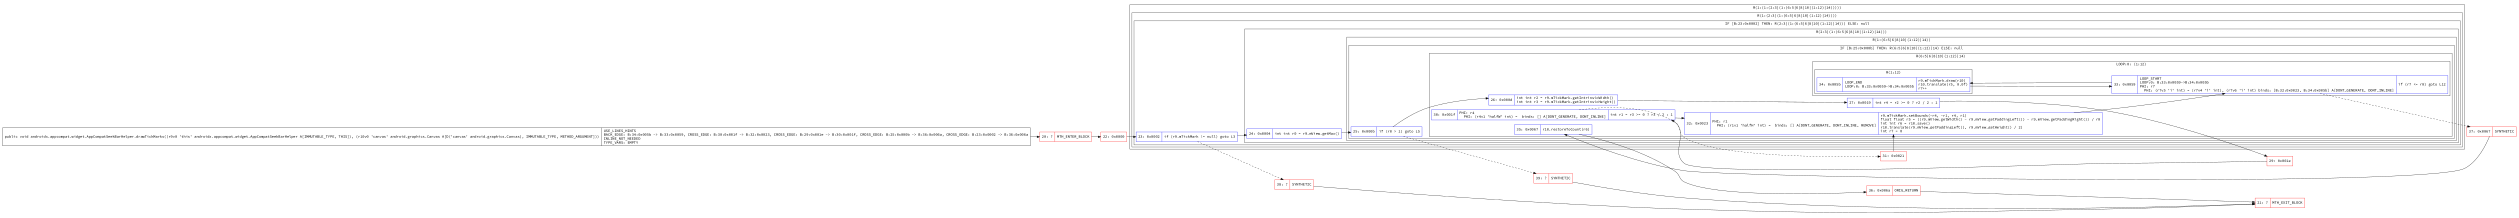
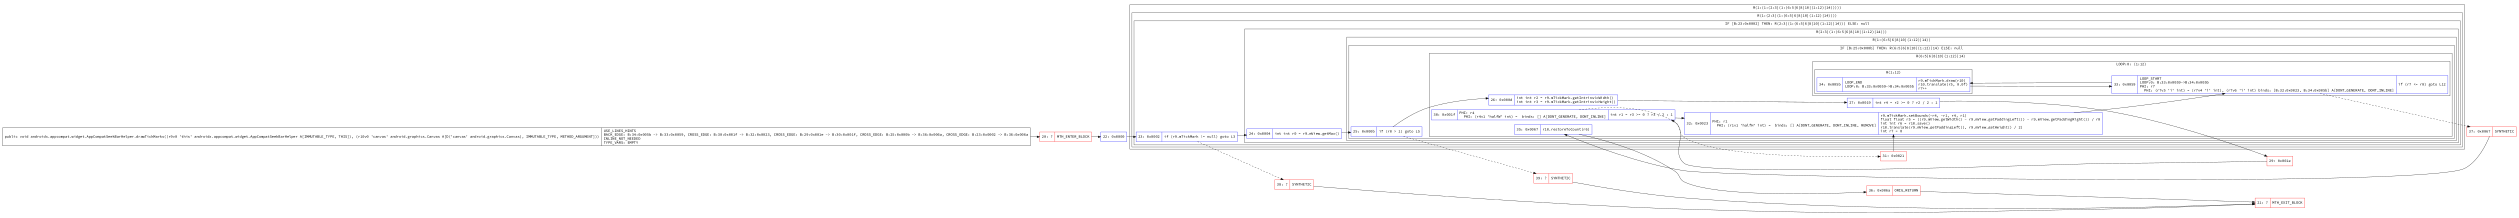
  digraph {
    fontname="Source Code Pro"
    rankdir=LR
    node [color=blue fontname="Source Code Pro" shape=record]
    edge [fontname="Source Code Pro"]
    n1 [label="{34\:\ 0x005b|LOOP_END\lLOOP:0: B:33:0x0059\-\>B:34:0x005b\l|r9.mTickMark.draw(r10)\lr10.translate(r5, 0.0f)\lr7++\l}"]
    n2 [label="{33\:\ 0x0059|LOOP_START\lLOOP:0: B:33:0x0059\-\>B:34:0x005b\lPHI: r7 \l  PHI: (r7v5 'i' int) = (r7v4 'i' int), (r7v6 'i' int) binds: [B:32:0x0023, B:34:0x005b] A[DONT_GENERATE, DONT_INLINE]\l|if (r7 \<= r0) goto L12\l}"]
    n3 [label="{26\:\ 0x000d|int int r2 = r9.mTickMark.getIntrinsicWidth()\lint int r3 = r9.mTickMark.getIntrinsicHeight()\l}"]
    n4 [label="{27\:\ 0x0019|int r4 = r2 \>= 0 ? r2 \/ 2 : 1\l}"]
    n5 [label="{30\:\ 0x001f|PHI: r4 \l  PHI: (r4v1 'halfW' int) =  binds: [] A[DONT_GENERATE, DONT_INLINE]\l|int r1 = r3 \>= 0 ? r3 \/ 2 : 1\l}"]
    n6 [label="{32\:\ 0x0023|PHI: r1 \l  PHI: (r1v1 'halfH' int) =  binds: [] A[DONT_GENERATE, DONT_INLINE, REMOVE]\l|r9.mTickMark.setBounds(\-r4, \-r1, r4, r1)\lfloat float r5 = ((r9.mView.getWidth() \- r9.mView.getPaddingLeft()) \- r9.mView.getPaddingRight()) \/ r0\lint int r6 = r10.save()\lr10.translate(r9.mView.getPaddingLeft(), r9.mView.getHeight() \/ 2)\lint r7 = 0\l}"]
    n7 [label="{35\:\ 0x0067|r10.restoreToCount(r6)\l}"]
    n8 [label="{25\:\ 0x000b|if (r0 \> 1) goto L5\l}"]
    n9 [label="{24\:\ 0x0004|int int r0 = r9.mView.getMax()\l}"]
    n10 [label="{23\:\ 0x0002|if (r9.mTickMark != null) goto L3\l}"]
    n11 [color=red label="{37\:\ 0x0067|SYNTHETIC\l}"]
    n12 [color=red label="{29\:\ 0x001e}"]
    n13 [color=red label="{31\:\ 0x0021}"]
    n14 [color=red label="{36\:\ 0x006a|ORIG_RETURN\l}"]
    n15 [color=red label="{39\:\ ?|SYNTHETIC\l}"]
    n16 [color=red label="{38\:\ ?|SYNTHETIC\l}"]
    n17 [color=red label="{21\:\ ?|MTH_EXIT_BLOCK\l}"]
    n18 [color=red label="{20\:\ ?|MTH_ENTER_BLOCK\l}"]
-   n19 [color=red label="{22\:\ 0x0000}"]
+   n19 [label="{22\:\ 0x0000}"]
    n20 [label="{public void androidx.appcompat.widget.AppCompatSeekBarHelper.drawTickMarks((r9v0 'this' androidx.appcompat.widget.AppCompatSeekBarHelper A[IMMUTABLE_TYPE, THIS]), (r10v0 'canvas' android.graphics.Canvas A[D('canvas' android.graphics.Canvas), IMMUTABLE_TYPE, METHOD_ARGUMENT]))  | USE_LINES_HINTS\lBACK_EDGE: B:34:0x005b \-\> B:33:0x0059, CROSS_EDGE: B:30:0x001f \-\> B:32:0x0023, CROSS_EDGE: B:29:0x001e \-\> B:30:0x001f, CROSS_EDGE: B:25:0x000b \-\> B:36:0x006a, CROSS_EDGE: B:23:0x0002 \-\> B:36:0x006a\lINLINE_NOT_NEEDED\lTYPE_VARS: EMPTY\l}" color=""]
    subgraph cluster_1 {
      label="R(1:(1:(2:3|(1:(6:5|6|8|10|(1:12)|14)))))"
      subgraph cluster_2 {
        label="R(1:(2:3|(1:(6:5|6|8|10|(1:12)|14))))"
        subgraph cluster_3 {
          label="IF [B:23:0x0002] THEN: R(2:3|(1:(6:5|6|8|10|(1:12)|14))) ELSE: null"
          n10
          subgraph cluster_4 {
            label="R(2:3|(1:(6:5|6|8|10|(1:12)|14)))"
            n9
            subgraph cluster_5 {
              label="R(1:(6:5|6|8|10|(1:12)|14))"
              subgraph cluster_6 {
                label="IF [B:25:0x000b] THEN: R(6:5|6|8|10|(1:12)|14) ELSE: null"
                n8
                subgraph cluster_7 {
                  label="R(6:5|6|8|10|(1:12)|14)"
                  n3
                  n4
                  n5
                  n6
                  n7
                  subgraph cluster_8 {
                    label="LOOP:0: (1:12)"
                    n2
                    subgraph cluster_9 {
                      label="R(1:12)"
                      n1
                    }
                  }
                }
              }
            }
          }
        }
      }
    }
    n1 -> n2
    n2 -> n1
    n2 -> n11 [style=dashed]
    n3 -> n4
    n4 -> n12
    n5 -> n6
    n5 -> n13 [style=dashed]
    n6 -> n2
    n7 -> n14
    n8 -> n3
    n8 -> n15 [style=dashed]
    n9 -> n8
    n10 -> n9
    n10 -> n16 [style=dashed]
    n11 -> n7
    n12 -> n5
    n13 -> n6
    n14 -> n17
    n15 -> n17
    n16 -> n17
    n18 -> n19
    n19 -> n10
    n20 -> n18
  }
